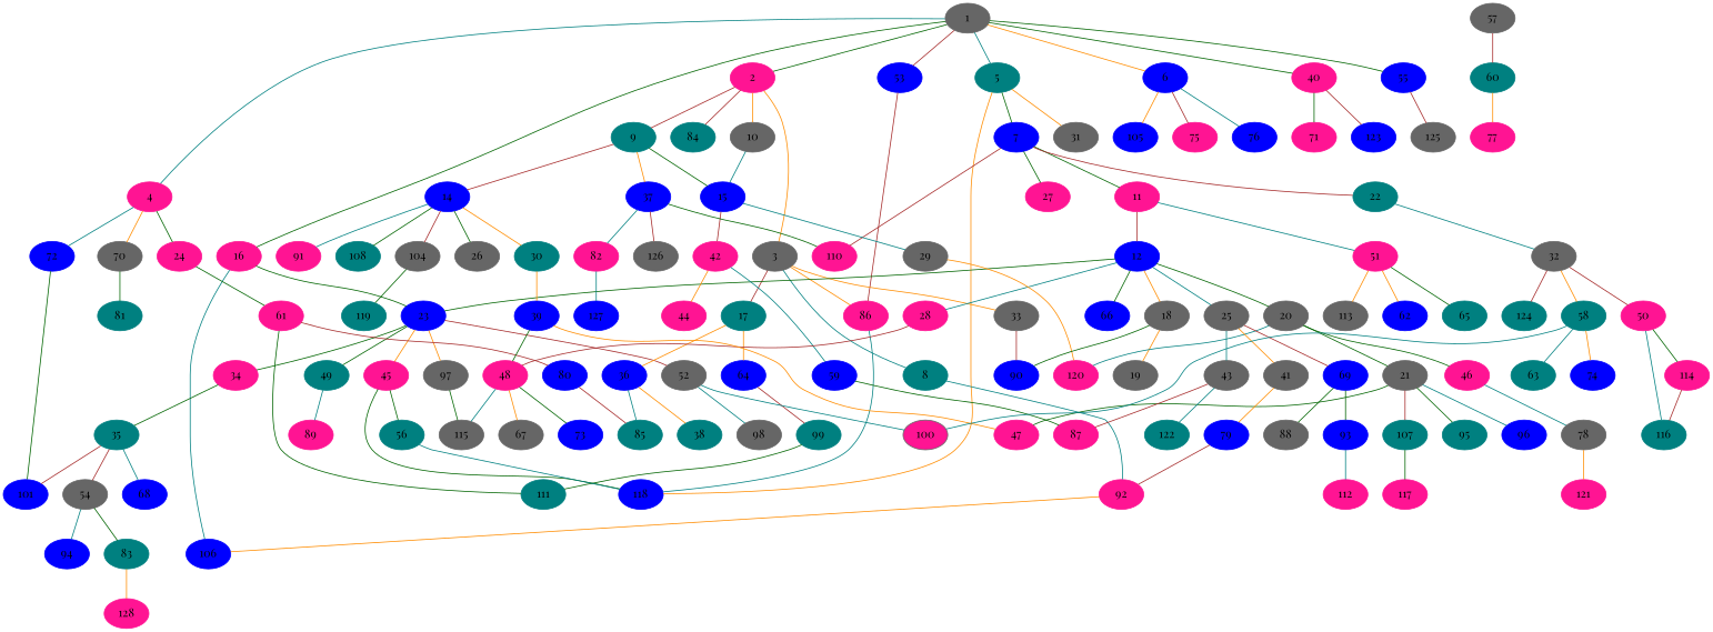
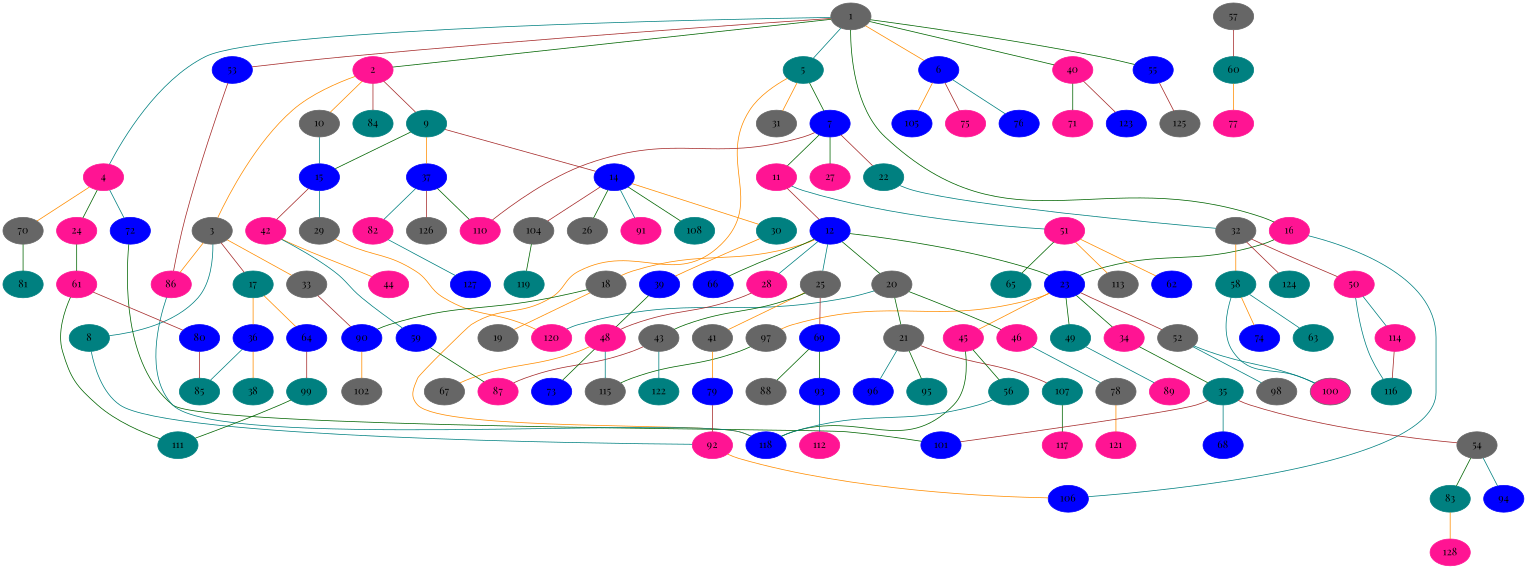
  graph {
    fontname="Playfair Display"
    node [color=deeppink fontname="Playfair Display" style=filled]
    edge [color=darkgreen fontname="Playfair Display"]
    1 [color=gray40]
    2
    4
    5 [color=teal]
    6 [color=blue]
    16
    40
    53 [color=blue]
    55 [color=blue]
    3 [color=gray40]
    9 [color=teal]
    10 [color=gray40]
    84 [color=teal]
    24
    70 [color=gray40]
    72 [color=blue]
    7 [color=blue]
    31 [color=gray40]
    118 [color=blue]
    75
    76 [color=blue]
    105 [color=blue]
    23 [color=blue]
    106 [color=blue]
    71
    123 [color=blue]
    86
    125 [color=gray40]
    8 [color=teal]
    17 [color=teal]
    33 [color=gray40]
    14 [color=blue]
    15 [color=blue]
    37 [color=blue]
    92
    36 [color=blue]
    64 [color=blue]
    90 [color=blue]
    61
    81 [color=teal]
    101 [color=blue]
    11
    22 [color=teal]
    27
    110
    12 [color=blue]
    51
    32 [color=gray40]
    26 [color=gray40]
    30 [color=teal]
    91
    104 [color=gray40]
    108 [color=teal]
    29 [color=gray40]
    42
    82
    126 [color=gray40]
    18 [color=gray40]
    20 [color=gray40]
    25 [color=gray40]
    28
    66 [color=blue]
    62 [color=blue]
    65 [color=teal]
    113 [color=gray40]
    19 [color=gray40]
    21 [color=gray40]
    46
    120
    34
    45
    49 [color=teal]
    52 [color=gray40]
    97 [color=gray40]
    41 [color=gray40]
    43 [color=gray40]
    69 [color=blue]
    48
    39 [color=blue]
    119 [color=teal]
    44
    59 [color=blue]
    38 [color=teal]
    85 [color=teal]
    99 [color=teal]
-   47
+   102 [color=gray40]
    95 [color=teal]
    96 [color=blue]
    107 [color=teal]
    78 [color=gray40]
    117
    50
    58 [color=teal]
    124 [color=teal]
    35 [color=teal]
    56 [color=teal]
    89
    98 [color=gray40]
    100 [color=gray40 fillcolor=deeppink]
    115 [color=gray40]
    80 [color=blue]
    111 [color=teal]
    79 [color=blue]
    87
    122 [color=teal]
    57 [color=gray40]
    60 [color=teal]
    88 [color=gray40]
    93 [color=blue]
    67 [color=gray40]
    73 [color=blue]
    114
    116 [color=teal]
    63 [color=teal]
    74 [color=blue]
    54 [color=gray40]
    68 [color=blue]
    83 [color=teal]
    94 [color=blue]
    127 [color=blue]
    121
    128
    77
    112
    1 -- 2
    1 -- 4 [color=teal]
    1 -- 5 [color=teal]
    1 -- 6 [color=darkorange]
    1 -- 16
    1 -- 40
    1 -- 53 [color=brown]
    1 -- 55
    2 -- 3 [color=darkorange]
    2 -- 9 [color=brown]
    2 -- 10 [color=darkorange]
    2 -- 84 [color=brown]
    4 -- 24
    4 -- 70 [color=darkorange]
    4 -- 72 [color=teal]
    5 -- 7
    5 -- 31 [color=darkorange]
    5 -- 118 [color=darkorange]
    6 -- 75 [color=brown]
    6 -- 76 [color=teal]
    6 -- 105 [color=darkorange]
    16 -- 23
    16 -- 106 [color=teal]
    40 -- 71
    40 -- 123 [color=brown]
    53 -- 86 [color=brown]
    55 -- 125 [color=brown]
    3 -- 86 [color=darkorange]
    3 -- 8 [color=teal]
    3 -- 17 [color=brown]
    3 -- 33 [color=darkorange]
    9 -- 14 [color=brown]
    9 -- 15
    9 -- 37 [color=darkorange]
    10 -- 15 [color=teal]
    24 -- 61
    70 -- 81
    72 -- 101
    7 -- 11
    7 -- 22 [color=brown]
    7 -- 27
    7 -- 110 [color=brown]
    23 -- 34
    23 -- 45 [color=darkorange]
    23 -- 49
    23 -- 52 [color=brown]
    23 -- 97 [color=darkorange]
    86 -- 118 [color=teal]
    8 -- 92 [color=teal]
    17 -- 36 [color=darkorange]
    17 -- 64 [color=darkorange]
    33 -- 90 [color=brown]
    14 -- 26
    14 -- 30 [color=darkorange]
    14 -- 91 [color=teal]
    14 -- 104 [color=brown]
    14 -- 108
    15 -- 29 [color=teal]
    15 -- 42 [color=brown]
    37 -- 110
    37 -- 82 [color=teal]
    37 -- 126 [color=brown]
    92 -- 106 [color=darkorange]
    36 -- 38 [color=darkorange]
    36 -- 85 [color=teal]
    64 -- 99 [color=brown]
+   90 -- 102 [color=darkorange]
    61 -- 80 [color=brown]
    61 -- 111
    11 -- 12 [color=brown]
    11 -- 51 [color=teal]
    22 -- 32 [color=teal]
    12 -- 23
    12 -- 18 [color=darkorange]
    12 -- 20
    12 -- 25 [color=teal]
    12 -- 28 [color=teal]
    12 -- 66
    51 -- 62 [color=darkorange]
    51 -- 65
    51 -- 113 [color=darkorange]
    32 -- 50 [color=brown]
    32 -- 58 [color=darkorange]
    32 -- 124 [color=brown]
    30 -- 39 [color=darkorange]
    104 -- 119
    29 -- 120 [color=darkorange]
    42 -- 44 [color=darkorange]
    42 -- 59 [color=teal]
    82 -- 127 [color=teal]
    18 -- 90
    18 -- 19 [color=darkorange]
    20 -- 21
    20 -- 46
    20 -- 120 [color=teal]
    25 -- 41 [color=darkorange]
-   25 -- 43 [color=teal]
+   25 -- 43
    25 -- 69 [color=brown]
    28 -- 48 [color=brown]
-   21 -- 47
    21 -- 95
    21 -- 96 [color=teal]
    21 -- 107 [color=brown]
    46 -- 78 [color=teal]
    34 -- 35
    45 -- 118
    45 -- 56
    49 -- 89 [color=teal]
    52 -- 98 [color=teal]
    52 -- 100 [color=teal]
    97 -- 115
    41 -- 79 [color=darkorange]
    43 -- 87 [color=brown]
    43 -- 122 [color=teal]
    69 -- 88
    69 -- 93
    48 -- 115 [color=teal]
    48 -- 67 [color=darkorange]
    48 -- 73
    39 -- 48
-   39 -- 47 [color=darkorange]
    59 -- 87
    99 -- 111
    107 -- 117
    78 -- 121 [color=darkorange]
-   50 -- 114
+   50 -- 114 [color=teal]
    50 -- 116 [color=teal]
    58 -- 100 [color=teal]
    58 -- 63 [color=teal]
    58 -- 74 [color=darkorange]
    35 -- 101 [color=brown]
    35 -- 54 [color=brown]
    35 -- 68 [color=teal]
    56 -- 118 [color=teal]
    80 -- 85 [color=brown]
    79 -- 92 [color=brown]
    57 -- 60 [color=brown]
    60 -- 77 [color=darkorange]
    93 -- 112 [color=teal]
    114 -- 116 [color=brown]
    54 -- 83
    54 -- 94 [color=teal]
    83 -- 128 [color=darkorange]
  }
